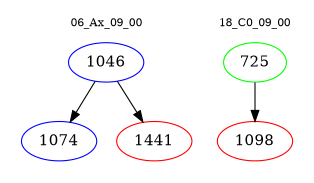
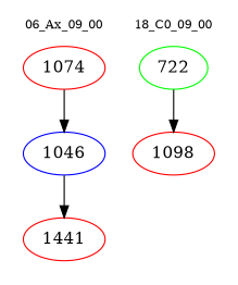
  digraph {
    node [color=blue]
    edge [color=black]
    n1 [label=1046]
-   n2 [label=1074]
+   n2 [color=red label=1074]
    n3 [color=red label=1441]
-   n4 [color=green label=725]
+   n4 [color=green label=722]
    n5 [color=red label=1098]
    subgraph cluster_1 {
      color=white
      fontsize=10
      label="06_Ax_09_00"
      n1
      n2
      n3
    }
    subgraph cluster_2 {
      color=white
      fontsize=10
      label="18_C0_09_00"
      n4
      n5
    }
-   n1 -> n2
+   n2 -> n1
    n1 -> n3
    n4 -> n5
  }
